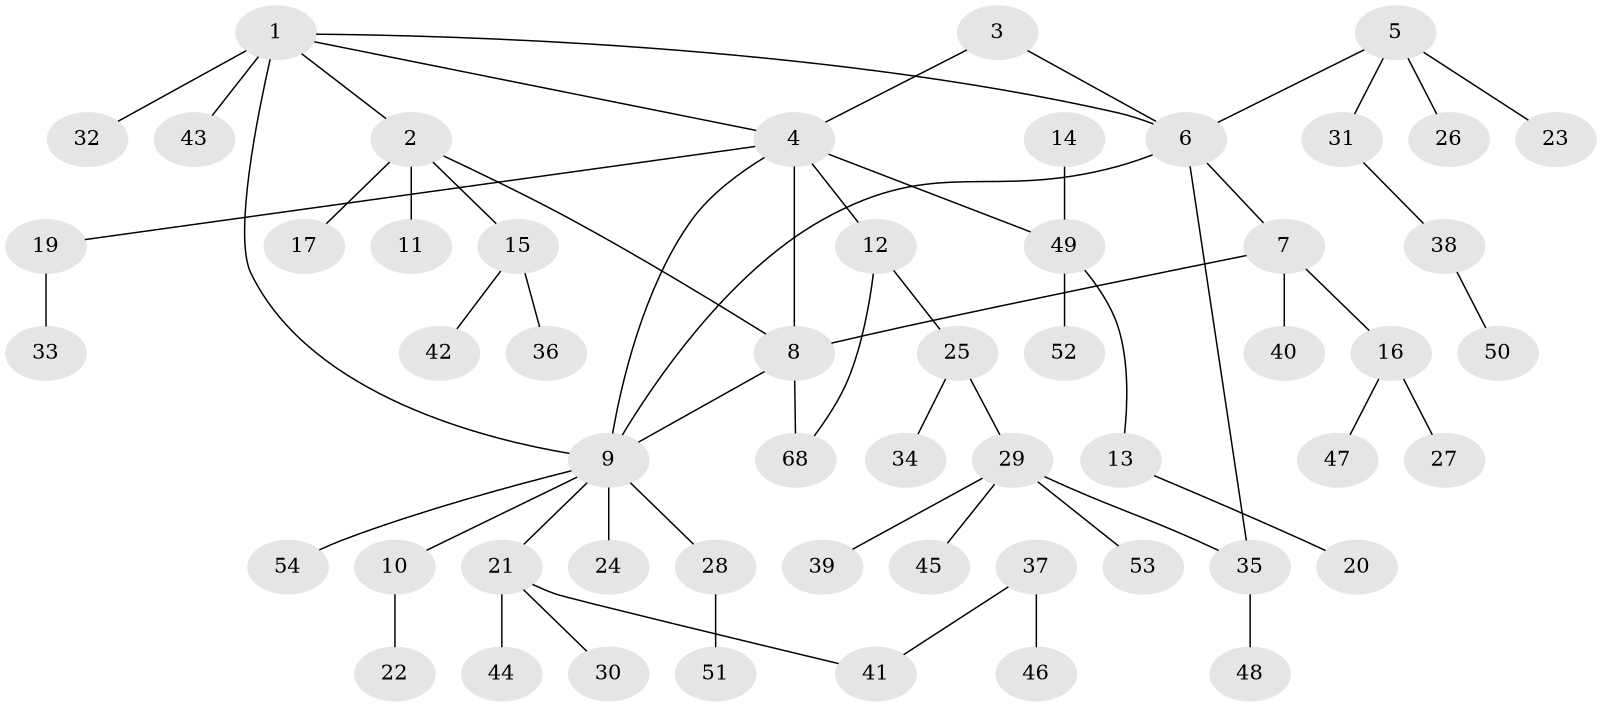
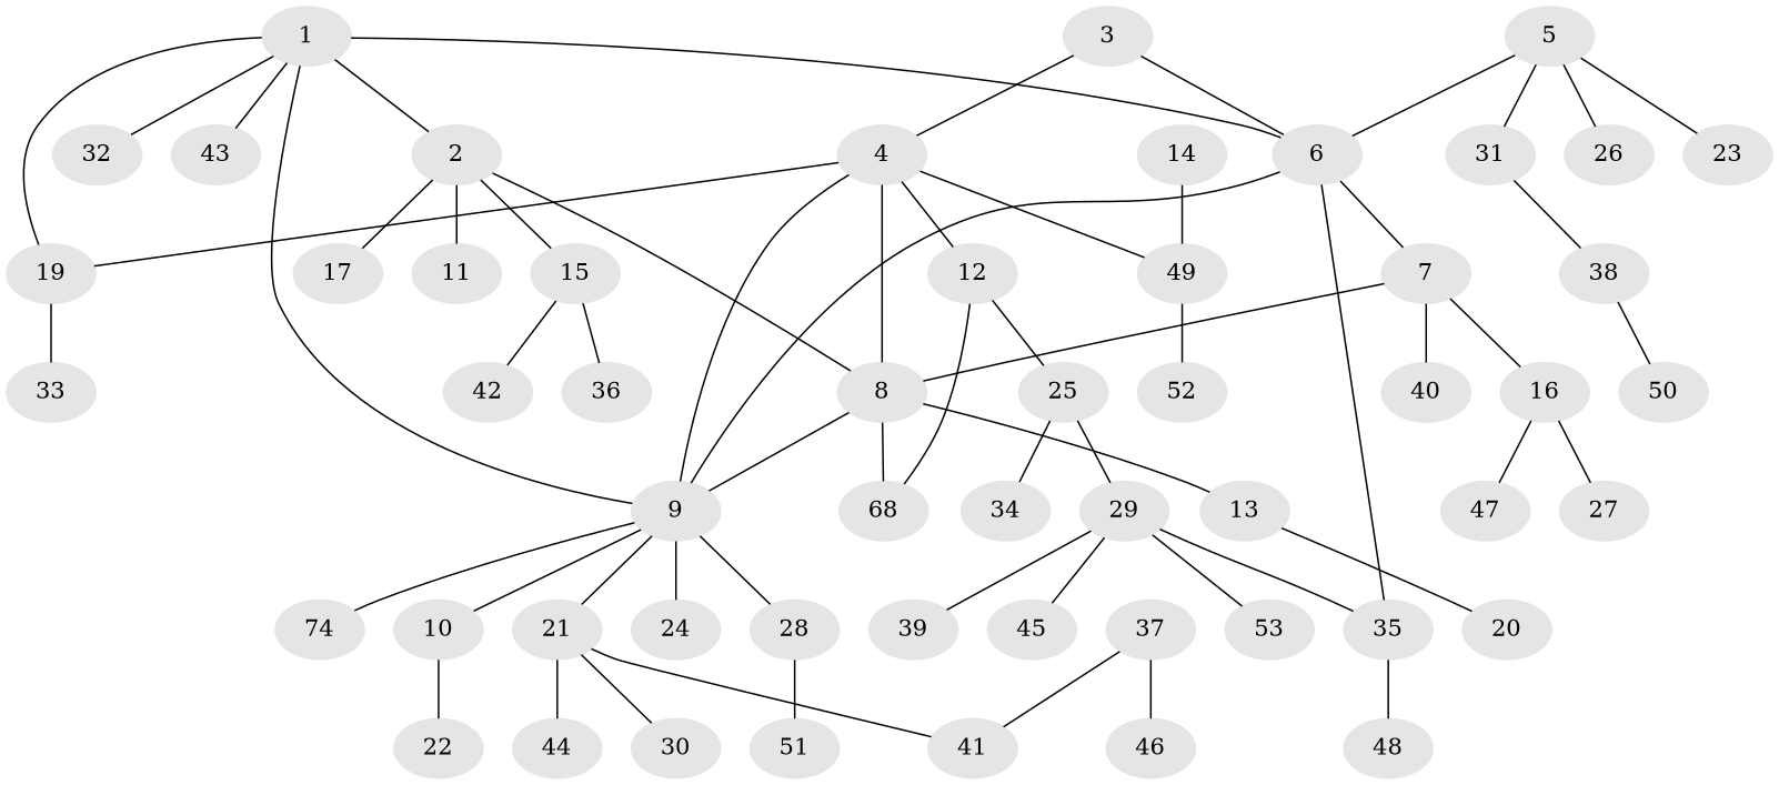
  graph {
    node [color=gray90 style=filled]
    1
    2
    4
    6
    9
    32
    43
    8
    11
    15
    17
    12
    19
    49
    7
    35
    10
    21
    24
    28
-   54
+   54 [label=74]
    13
    n23 [label=68]
    36
    42
    3
    25
    14
    33
    5
    23
    26
    31
    38
    16
    40
    48
    27
    47
    20
    22
    30
    44
    41
    51
    29
    34
    52
    37
    46
    39
    45
    53
    50
    1 -- 2
-   1 -- 4
+   1 -- 19
    1 -- 6
    1 -- 9
    1 -- 32
    1 -- 43
    2 -- 8
    2 -- 11
    2 -- 15
    2 -- 17
    4 -- 9
    4 -- 8
    4 -- 12
    4 -- 19
    4 -- 49
    6 -- 9
    6 -- 7
    6 -- 35
    9 -- 10
    9 -- 21
    9 -- 24
    9 -- 28
    9 -- 54
    8 -- 9
-   49 -- 13
+   8 -- 13
    8 -- n23
    15 -- 36
    15 -- 42
    12 -- n23
    12 -- 25
    19 -- 33
    49 -- 52
    7 -- 8
    7 -- 16
    7 -- 40
    35 -- 48
    10 -- 22
    21 -- 30
    21 -- 44
    21 -- 41
    28 -- 51
    13 -- 20
    3 -- 4
    3 -- 6
    25 -- 29
    25 -- 34
    14 -- 49
    5 -- 6
    5 -- 23
    5 -- 26
    5 -- 31
    31 -- 38
    38 -- 50
    16 -- 27
    16 -- 47
    29 -- 35
    29 -- 39
    29 -- 45
    29 -- 53
    37 -- 41
    37 -- 46
  }
